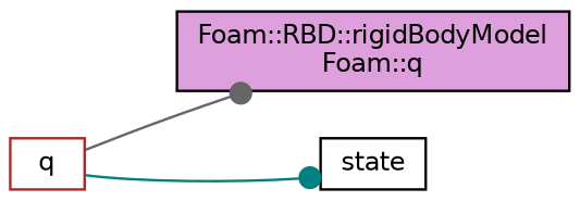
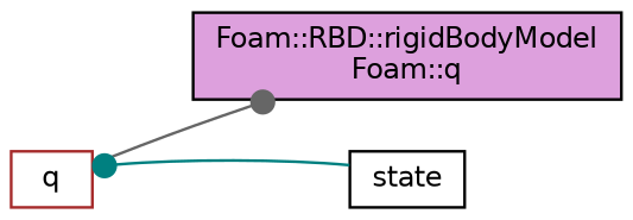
  digraph {
    rankdir=LR
    node [color=black fillcolor=white fontname=Helvetica fontsize=10 shape=record style=filled]
    edge [arrowhead=dot fontname=Helvetica fontsize=10 labelfontname=Helvetica labelfontsize=10 style=solid]
    n1 [color=brown fontcolor=black height=0.2 label=q width=0.4]
    n2 [fillcolor=plum height=0.2 label="Foam::RBD::rigidBodyModel\lFoam::q" width=0.4]
    n3 [height=0.2 label=state width=0.4]
    n1 -> n2 [color=gray40]
-   n1 -> n3 [color=teal]
+   n3 -> n1 [color=teal]
  }
